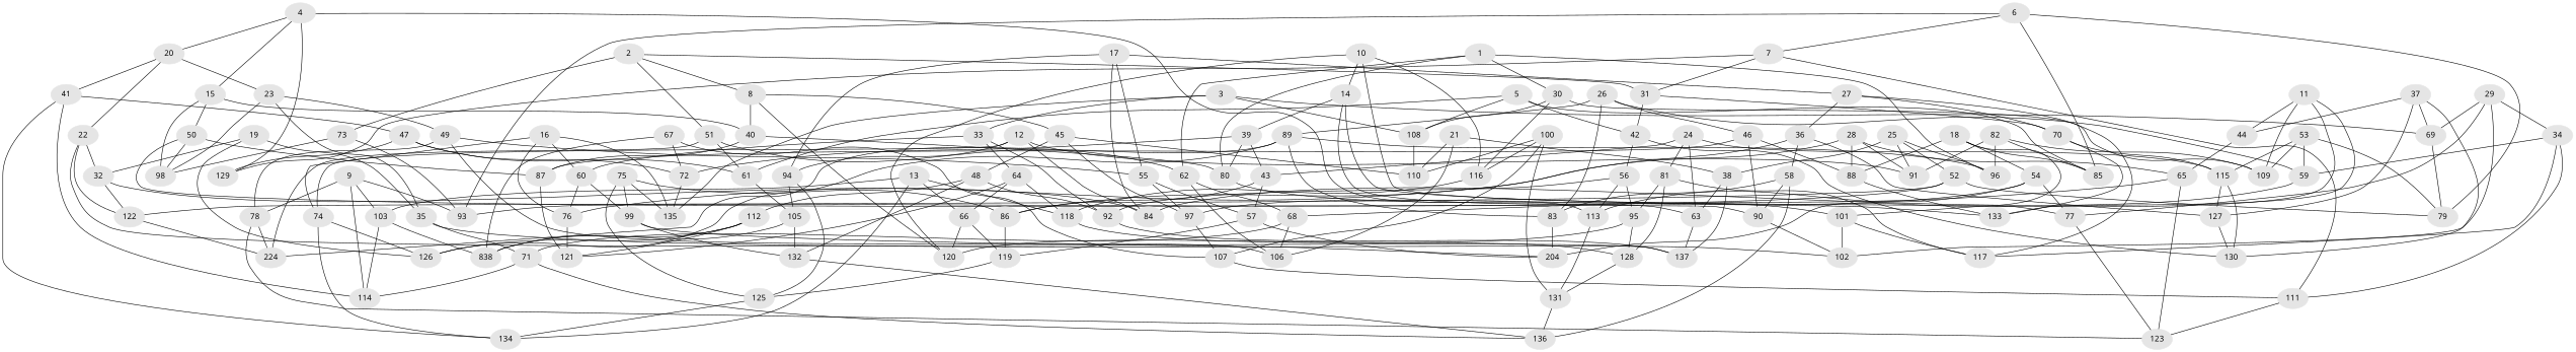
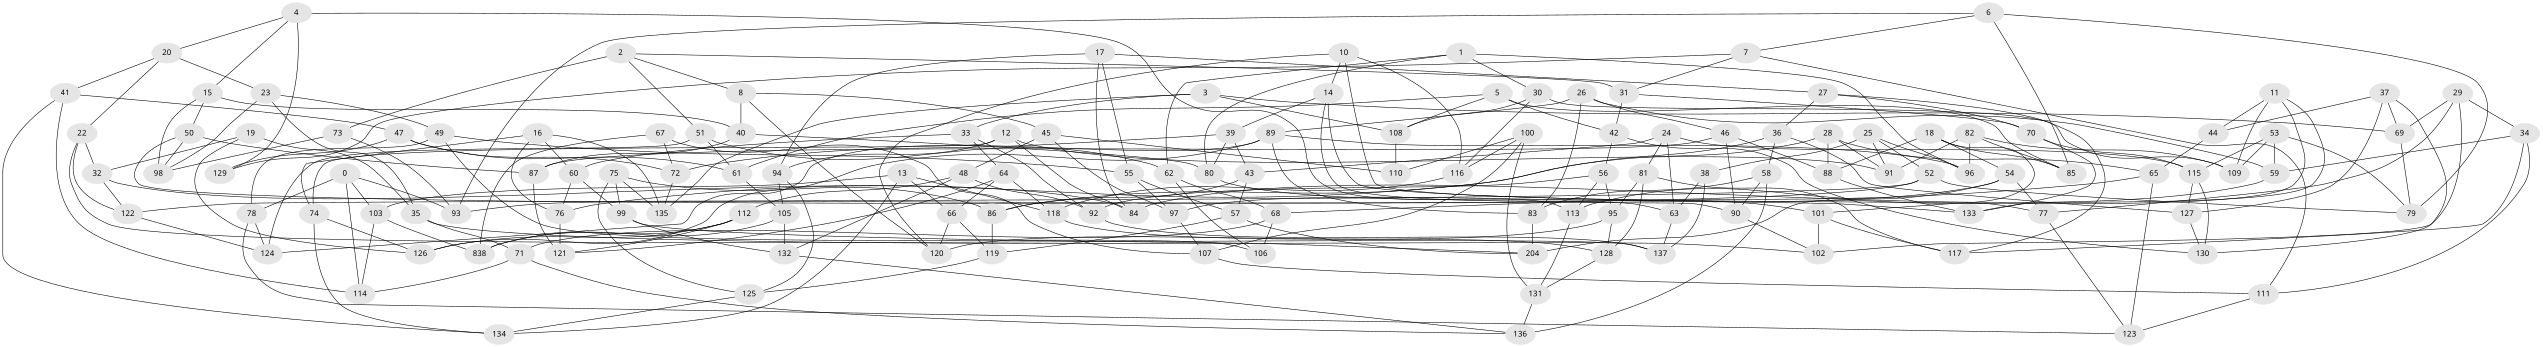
  graph {
    fontname="Noto Sans"
    node [color=gray90 fontname="Noto Sans" style=filled]
    edge [fontname="Noto Sans"]
    1
    30
    62
    80
    96
    108
    116
    109
    106
    68
    101
    2
    8
    31
    51
    73
    40
    45
    120
    42
    70
    61
-   124 [label=224]
+   124
    93
    98
    3
    33
    69
    135
    60
    64
    92
    79
    110
    4
    15
    20
    113
    129
    50
    22
    23
    41
    131
    5
    85
    130
    56
    105
    6
    7
    111
    123
    87
    48
    97
-   9
+   9 [label=0]
    78
    103
    114
    n61 [label=838]
    10
    14
    77
    133
    39
    63
    118
    11
    44
    65
    117
    102
    12
    74
    84
    91
    94
    134
    126
    125
    13
    66
    119
    128
    43
    72
    137
    90
    16
    76
    99
    121
    17
    27
    55
    36
    57
    18
    54
    88
    n102 [label=204]
    19
    32
    35
    122
    71
    67
    107
    49
    47
-   21
    38
    24
    81
    115
    86
    95
    127
    25
    52
    26
    46
    59
    83
    89
    58
    28
    29
    34
    136
    37
    112
    132
    53
    75
    82
    100
    1 -- 30
    1 -- 62
    1 -- 80
    1 -- 96
    30 -- 108
    30 -- 116
    30 -- 109
    62 -- 106
    62 -- 68
    80 -- 101
    108 -- 110
    116 -- 118
    68 -- 106
    68 -- 71
    101 -- 117
    101 -- 102
    2 -- 8
    2 -- 31
    2 -- 51
    2 -- 73
    8 -- 40
    8 -- 45
    8 -- 120
    31 -- 42
    31 -- 70
    51 -- 62
    51 -- 61
    51 -- 124
    73 -- 93
    73 -- 98
    40 -- 80
    40 -- 87
    45 -- 110
    45 -- 48
    45 -- 97
    42 -- 130
    42 -- 56
    70 -- 133
    70 -- 115
    61 -- 105
    3 -- 108
    3 -- 33
    3 -- 69
    3 -- 135
    33 -- 60
    33 -- 64
    33 -- 92
    69 -- 79
    60 -- 76
    60 -- 99
    64 -- 118
    64 -- 66
    64 -- 121
    92 -- 137
    4 -- 15
    4 -- 20
    4 -- 113
    4 -- 129
    15 -- 40
    15 -- 98
    15 -- 50
    20 -- 22
    20 -- 23
    20 -- 41
    113 -- 131
    50 -- 98
    50 -- 87
    50 -- 90
    22 -- 137
    22 -- 32
    22 -- 122
    23 -- 98
    23 -- 35
    23 -- 49
    41 -- 114
    41 -- 134
    41 -- 47
    131 -- 136
    5 -- 108
    5 -- 42
    5 -- 61
    5 -- 85
    56 -- 92
    56 -- 113
    56 -- 95
    105 -- n61
    105 -- 132
    6 -- 93
    6 -- 79
    6 -- 85
    6 -- 7
    7 -- 31
    7 -- 129
    7 -- 111
    111 -- 123
    87 -- 121
    48 -- 92
    48 -- 112
    48 -- 132
    97 -- 107
    9 -- 93
    9 -- 78
    9 -- 103
    9 -- 114
    78 -- 124
    78 -- 123
    103 -- 114
    103 -- n61
    10 -- 116
    10 -- 120
    10 -- 14
    10 -- 77
    14 -- 133
    14 -- 39
    14 -- 63
    77 -- 123
    39 -- 80
    39 -- 43
    39 -- 72
    63 -- 137
    118 -- 128
    11 -- 109
    11 -- 101
    11 -- 133
    11 -- 44
    44 -- 65
    65 -- 68
    65 -- 123
    12 -- 74
    12 -- 84
    12 -- 91
    12 -- 94
    74 -- 134
    74 -- 126
    94 -- 105
    94 -- 125
    125 -- 134
    13 -- 103
    13 -- 118
    13 -- 134
    13 -- 66
    66 -- 120
    66 -- 119
    119 -- 125
    128 -- 131
    43 -- 57
    43 -- 86
    72 -- 135
    90 -- 102
    16 -- 135
    16 -- 60
    16 -- 74
    16 -- 76
    76 -- 121
    99 -- n102
    99 -- 132
    17 -- 84
    17 -- 94
    17 -- 27
    17 -- 55
    27 -- 70
    27 -- 117
    27 -- 36
    55 -- 97
    55 -- 57
    36 -- 86
    36 -- 127
    36 -- 58
    57 -- 119
    57 -- n102
    18 -- 85
    18 -- 54
    18 -- 88
    18 -- n102
    54 -- 113
    54 -- 97
    54 -- 77
    88 -- 133
    19 -- 126
    19 -- 32
    19 -- 35
    32 -- 84
    32 -- 122
    35 -- 102
    35 -- 71
    122 -- 124
    71 -- 114
    71 -- 136
    67 -- n61
    67 -- 72
    67 -- 107
    107 -- 111
    49 -- 106
    49 -- 78
    49 -- 55
    47 -- 61
    47 -- 129
    47 -- 72
-   21 -- 106
-   21 -- 110
-   21 -- 38
    38 -- 63
    38 -- 137
    24 -- 63
    24 -- 43
    24 -- 81
    24 -- 115
    81 -- 117
    81 -- 128
    81 -- 95
    115 -- 130
    115 -- 127
    86 -- 119
    95 -- 120
    95 -- 128
    127 -- 130
    25 -- 96
    25 -- 91
    25 -- 38
    25 -- 52
    52 -- 93
    52 -- 79
    52 -- 122
    26 -- 46
    26 -- 59
    26 -- 83
    26 -- 89
    46 -- 87
    46 -- 90
    46 -- 88
    59 -- 84
    83 -- n102
    89 -- 96
    89 -- 124
    89 -- 126
    89 -- 83
    58 -- 90
    58 -- 83
    58 -- 136
    28 -- 65
    28 -- 91
    28 -- 76
    28 -- 88
    29 -- 69
    29 -- 77
    29 -- 102
    29 -- 34
    34 -- 111
    34 -- 117
    34 -- 59
    37 -- 69
    37 -- 130
    37 -- 44
    37 -- 127
    112 -- n61
    112 -- 126
    112 -- 121
    132 -- 136
    53 -- 109
    53 -- 79
    53 -- 115
    53 -- 59
    75 -- 135
    75 -- 125
    75 -- 99
    75 -- 86
    82 -- 96
    82 -- 109
    82 -- 85
    82 -- 91
    100 -- 116
    100 -- 110
    100 -- 131
    100 -- 107
  }
